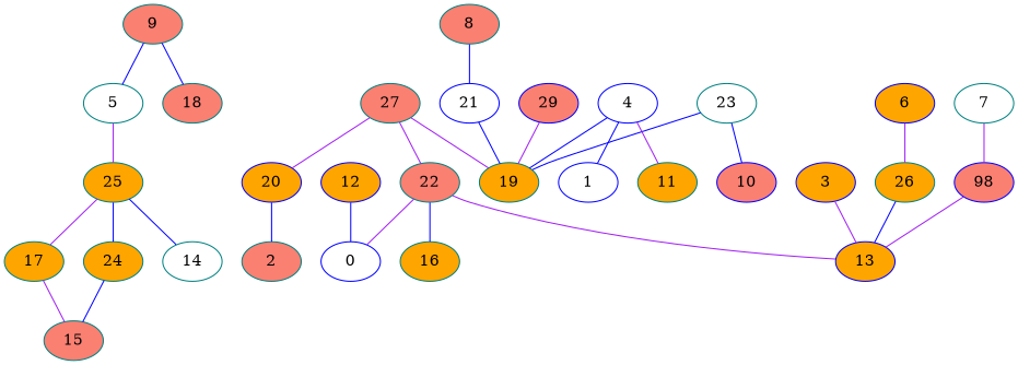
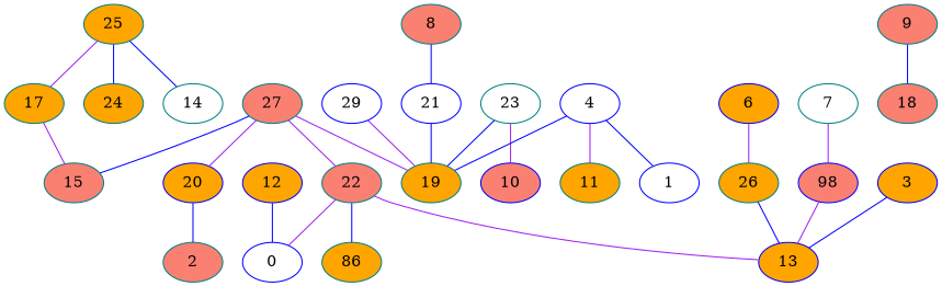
  digraph {
    node [color=teal fillcolor=orange style=filled]
    edge [color=blue dir=none]
-   5 [fillcolor=white]
    25
    23 [fillcolor=white]
    17
    24
    14 [fillcolor=white]
    19
    10 [color=blue fillcolor=salmon]
-   29 [color=blue fillcolor=salmon]
+   29 [color=blue fillcolor=white]
    20 [color=blue]
    2 [fillcolor=salmon]
    26
    13 [color=blue]
    21 [color=blue fillcolor=white]
    22 [fillcolor=salmon]
-   16
+   16 [label=86]
    0 [color=blue fillcolor=white]
    9 [fillcolor=salmon]
    18 [fillcolor=salmon]
    n20 [color=blue fillcolor=salmon label=98]
    15 [fillcolor=salmon]
    27 [fillcolor=salmon]
    7 [fillcolor=white]
    4 [color=blue fillcolor=white]
    1 [color=blue fillcolor=white]
    11
    12 [color=blue]
    8 [fillcolor=salmon]
    6 [color=blue]
    3 [color=blue]
    subgraph sub_1 {
-     5
      25
      23
      17
      24
      14
      19
      10
      29
      20
      2
      26
      13
      21
      22
      16
      0
      9
      18
      n20
      15
      27
      7
      4
      1
      11
      12
      8
      6
      3
    }
-   5 -> 25 [color=purple]
    25 -> 17 [color=purple]
    25 -> 24
    25 -> 14
    23 -> 19
-   23 -> 10
+   23 -> 10 [color=purple]
    17 -> 15 [color=purple]
    29 -> 19 [color=purple]
    20 -> 2
    26 -> 13
    21 -> 19
    22 -> 13 [color=purple]
    22 -> 16
    22 -> 0 [color=purple]
-   9 -> 5
    9 -> 18
    n20 -> 13 [color=purple]
    27 -> 19 [color=purple]
    27 -> 20 [color=purple]
    27 -> 22 [color=purple]
-   24 -> 15
+   27 -> 15
    7 -> n20 [color=purple]
    4 -> 19
    4 -> 1
    4 -> 11 [color=purple]
    12 -> 0
    8 -> 21
    6 -> 26 [color=purple]
-   3 -> 13 [color=purple]
+   3 -> 13
  }
